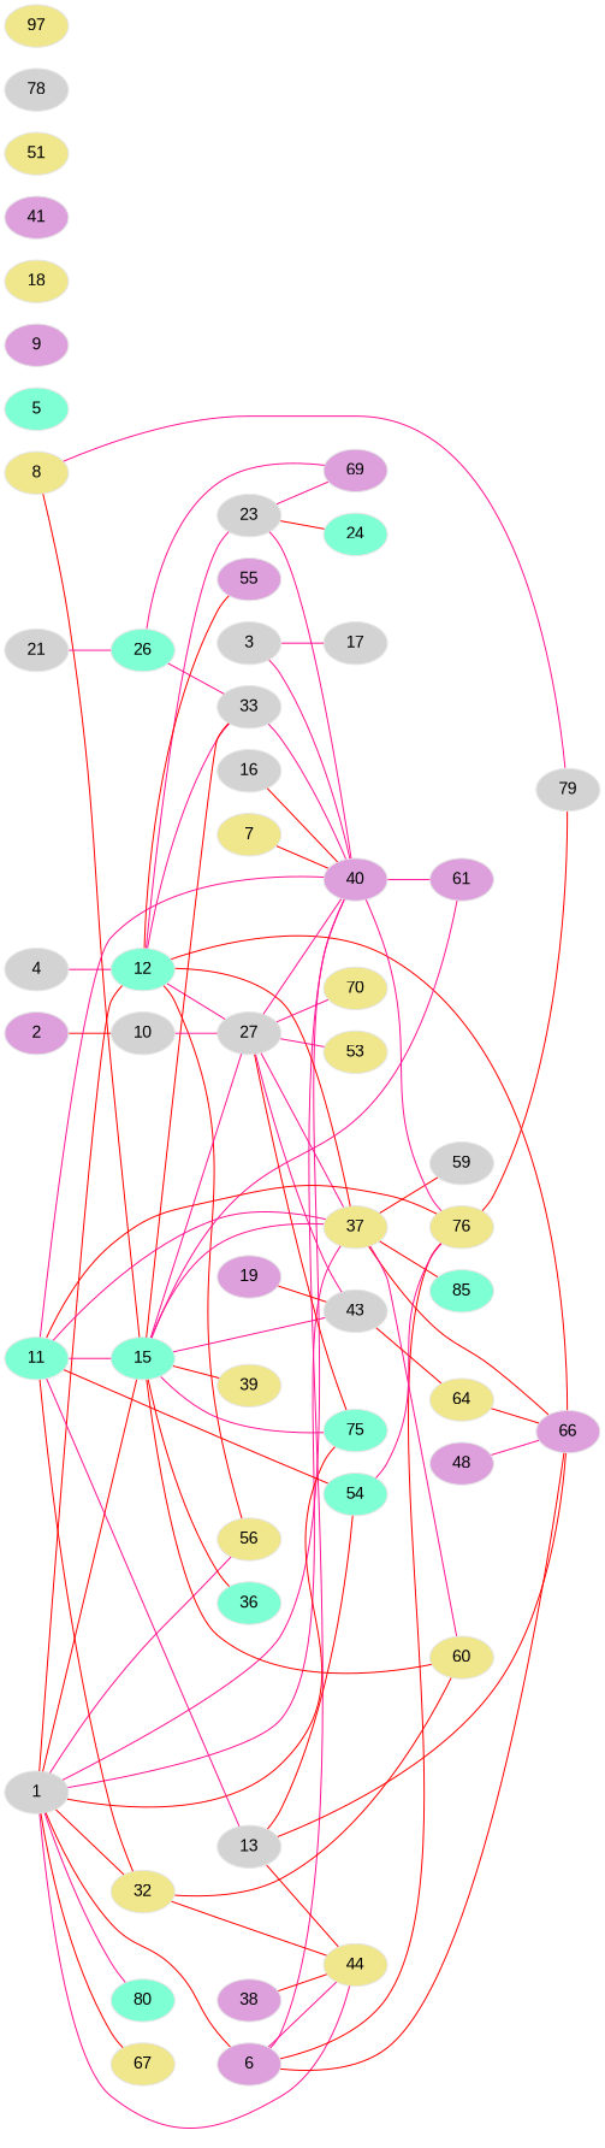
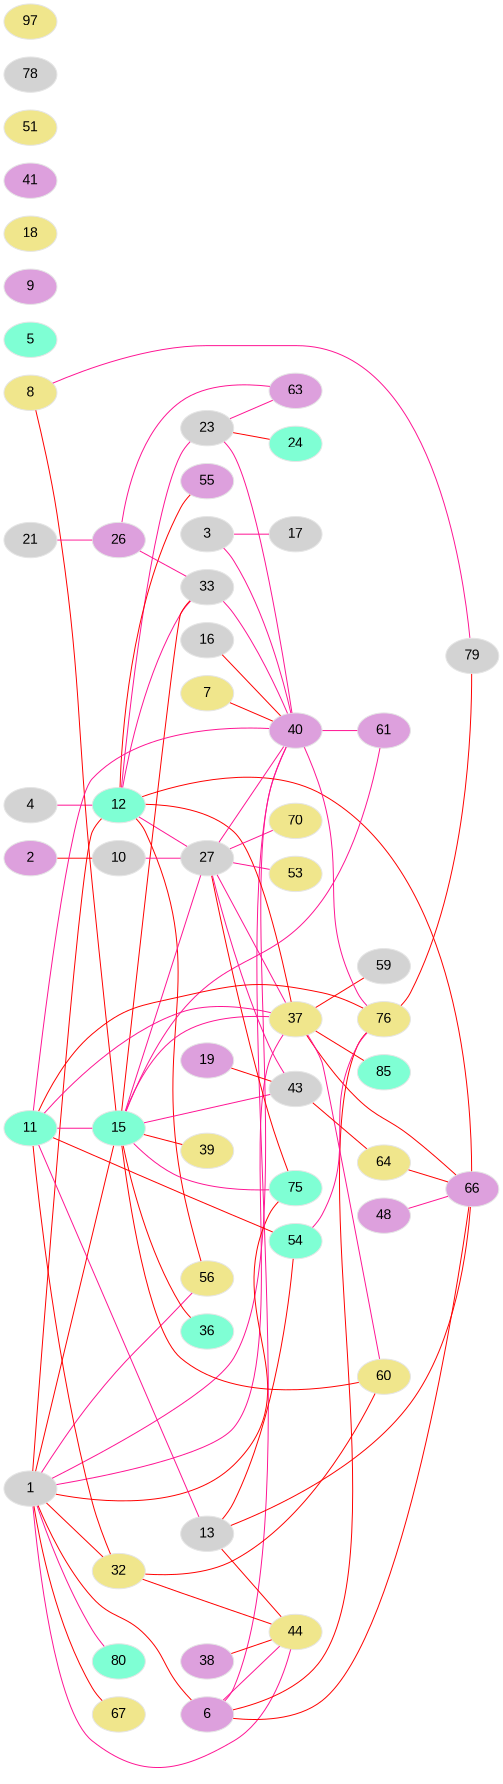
  graph {
    fontname="Liberation Sans"
    rankdir=LR
    node [color=gray90 fillcolor=khaki fontname="Liberation Sans" style=filled]
    edge [color=deeppink fontname="Liberation Sans"]
    1 [fillcolor=lightgrey super="+90"]
    6 [fillcolor=plum super="+57"]
    12 [fillcolor=aquamarine super="+42+14"]
    15 [fillcolor=aquamarine super="+84+29+22+35"]
    32 [super="+63"]
    37 [super="+46+49"]
    40 [fillcolor=plum super="+98+93+102"]
    44 [super="+101+88"]
    56
    67
    75 [fillcolor=aquamarine]
    80 [fillcolor=aquamarine]
    66 [fillcolor=plum super="+100"]
    76 [super="+87+96"]
    27 [fillcolor=lightgrey super="+47"]
    23 [fillcolor=lightgrey super="+28"]
    33 [fillcolor=lightgrey super="+45"]
    55 [fillcolor=plum]
    36 [fillcolor=aquamarine]
    39
    43 [fillcolor=lightgrey]
    60 [super="+77"]
    61 [fillcolor=plum super="+106"]
    59 [fillcolor=lightgrey]
    85 [fillcolor=aquamarine]
    2 [fillcolor=plum]
    10 [fillcolor=lightgrey]
    3 [fillcolor=lightgrey super="+30+20"]
    17 [fillcolor=lightgrey]
    4 [fillcolor=lightgrey super="+65"]
    5 [fillcolor=aquamarine]
    79 [fillcolor=lightgrey]
    7
    8 [super="+31+86"]
    9 [fillcolor=plum]
    53
    70
    11 [fillcolor=aquamarine super="+73"]
    13 [fillcolor=lightgrey]
    54 [fillcolor=aquamarine super="+71"]
    24 [fillcolor=aquamarine]
-   69 [fillcolor=plum]
+   69 [fillcolor=plum label=63]
    64
    16 [fillcolor=lightgrey]
    18
    19 [fillcolor=plum]
    21 [fillcolor=lightgrey super="+25"]
-   26 [fillcolor=aquamarine]
+   26 [fillcolor=plum]
    38 [fillcolor=plum super="+74"]
    41 [fillcolor=plum super="+83+68"]
    48 [fillcolor=plum]
    51
    78 [fillcolor=lightgrey]
    97
    1 -- 6 [color=red]
    1 -- 12 [color=red]
    1 -- 15 [color=red weight=2]
    1 -- 32 [color=red]
    1 -- 37
    1 -- 40
    1 -- 44
    1 -- 56
    1 -- 67 [color=red]
    1 -- 75 [color=red]
    1 -- 80
    6 -- 40
    6 -- 44
    6 -- 66 [color=red]
    6 -- 76 [color=red weight=2]
    12 -- 37 [color=red weight=2]
    12 -- 56 [color=red]
    12 -- 66 [color=red]
    12 -- 27
    12 -- 23
    12 -- 33
    12 -- 55 [color=red]
    15 -- 37
    15 -- 75
    15 -- 27
    15 -- 33 [color=red]
    15 -- 36 [color=red]
    15 -- 39 [color=red]
    15 -- 43
    15 -- 60 [color=red]
    15 -- 61
    32 -- 44 [color=red]
    32 -- 60 [color=red]
    37 -- 66 [color=red]
    37 -- 60
    37 -- 59 [color=red weight=2]
    37 -- 85 [color=red]
    40 -- 76
    40 -- 61
    76 -- 79 [color=red]
    27 -- 37
    27 -- 40
    27 -- 75 [color=red]
    27 -- 43
    27 -- 53
    27 -- 70
    23 -- 40
    23 -- 24 [color=red]
    23 -- 69
    33 -- 40
    43 -- 64 [color=red]
    2 -- 10 [color=red]
    10 -- 27
    3 -- 40
    3 -- 17
    4 -- 12
    7 -- 40 [color=red]
    8 -- 15 [color=red]
    8 -- 79
    11 -- 15
    11 -- 32 [color=red]
    11 -- 37
    11 -- 40
    11 -- 76 [color=red]
    11 -- 13
    11 -- 54 [color=red]
    13 -- 44 [color=red]
    13 -- 66 [color=red]
    13 -- 54 [color=red]
    54 -- 76
    64 -- 66 [color=red]
    16 -- 40 [color=red]
    19 -- 43 [color=red]
    21 -- 26
    26 -- 33
    26 -- 69
    38 -- 44 [color=red]
    48 -- 66
  }
